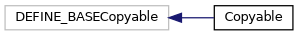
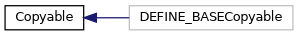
  digraph {
    rankdir=LR
    node [fillcolor=white fontname=Helvetica fontsize=10 shape=record style=filled]
    n1 [color=grey75 height=0.2 label=DEFINE_BASECopyable width=0.4]
    n2 [color=black height=0.2 label=Copyable width=0.4]
-   n1 -> n2 [color=midnightblue dir=back fontname=Helvetica fontsize=10 labelfontname=Helvetica labelfontsize=10 style=solid]
+   n2 -> n1 [color=midnightblue dir=back fontname=Helvetica fontsize=10 labelfontname=Helvetica labelfontsize=10 style=solid]
  }
